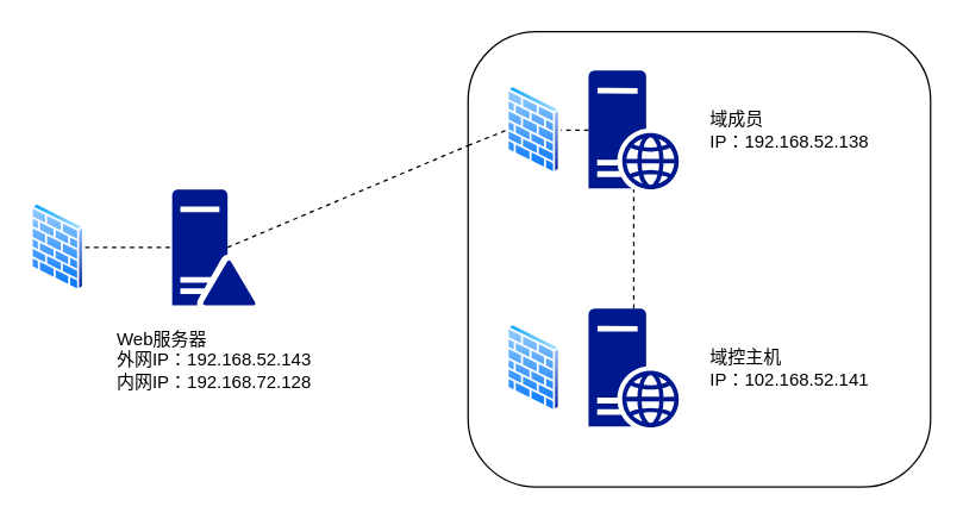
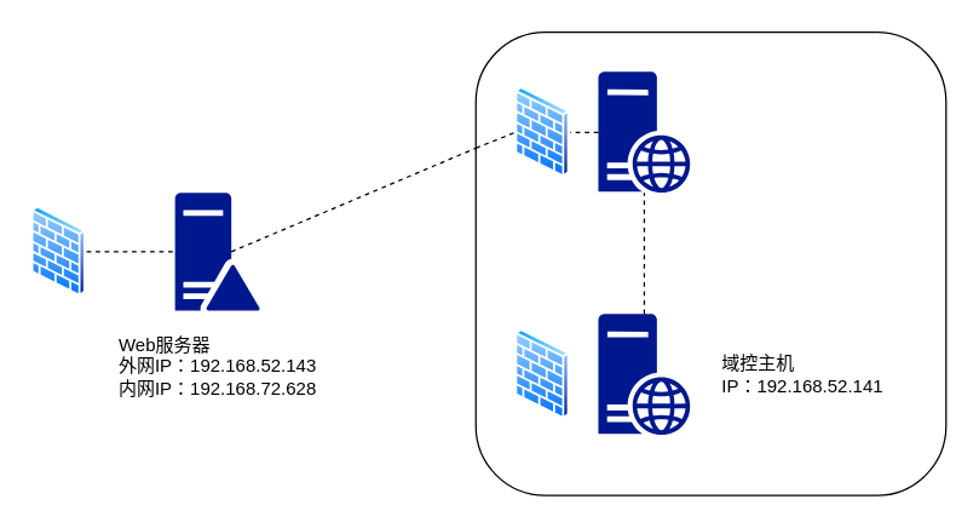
  <mxCell id="0" />
  <mxCell id="1" parent="0" />
  <mxCell id="2" value="" style="rounded=1;whiteSpace=wrap;html=1;" parent="1" vertex="1"><mxGeometry x="314" y="20.89" width="311" height="306.11" as="geometry" /></mxCell>
  <mxCell id="3" value="" style="sketch=0;aspect=fixed;pointerEvents=1;shadow=0;dashed=0;html=1;strokeColor=none;labelPosition=center;verticalLabelPosition=bottom;verticalAlign=top;align=center;fillColor=#00188D;shape=mxgraph.mscae.enterprise.web_server" parent="1" vertex="1"><mxGeometry x="395" y="47" width="60.8" height="80" as="geometry" /></mxCell>
  <mxCell id="4" value="" style="sketch=0;aspect=fixed;pointerEvents=1;shadow=0;dashed=0;html=1;strokeColor=none;labelPosition=center;verticalLabelPosition=bottom;verticalAlign=top;align=center;fillColor=#00188D;shape=mxgraph.mscae.enterprise.web_server" parent="1" vertex="1"><mxGeometry x="395" y="207" width="60.8" height="80" as="geometry" /></mxCell>
  <mxCell id="5" value="" style="sketch=0;aspect=fixed;pointerEvents=1;shadow=0;dashed=0;html=1;strokeColor=none;labelPosition=center;verticalLabelPosition=bottom;verticalAlign=top;align=center;fillColor=#00188D;shape=mxgraph.mscae.enterprise.domain_controller" parent="1" vertex="1"><mxGeometry x="115" y="127" width="56" height="77.78" as="geometry" /></mxCell>
- <mxCell id="6" value="&lt;div&gt;域成员&lt;/div&gt;IP：192.168.52.138" style="text;html=1;align=left;verticalAlign=middle;whiteSpace=wrap;rounded=0;" parent="1" vertex="1"><mxGeometry x="475" y="72" width="110" height="30" as="geometry" /></mxCell>
- <mxCell id="7" value="&lt;div&gt;域控主机&lt;/div&gt;IP：102.168.52.141" style="text;html=1;align=left;verticalAlign=middle;whiteSpace=wrap;rounded=0;" parent="1" vertex="1"><mxGeometry x="475" y="232" width="110" height="30" as="geometry" /></mxCell>
+ <mxCell id="7" value="&lt;div&gt;域控主机&lt;/div&gt;IP：192.168.52.141" style="text;html=1;align=left;verticalAlign=middle;whiteSpace=wrap;rounded=0;" parent="1" vertex="1"><mxGeometry x="475" y="232" width="110" height="30" as="geometry" /></mxCell>
  <mxCell id="8" value="" style="endArrow=none;dashed=1;html=1;rounded=0;exitX=0.665;exitY=0.5;exitDx=0;exitDy=0;exitPerimeter=0;entryX=0;entryY=0.25;entryDx=0;entryDy=0;" parent="1" source="5" target="2" edge="1"><mxGeometry width="50" height="50" relative="1" as="geometry"><mxPoint x="365" y="107" as="sourcePoint" /><mxPoint x="415" y="57" as="targetPoint" /><Array as="points" /></mxGeometry></mxCell>
- <mxCell id="9" value="&lt;div style=&quot;text-align: left;&quot;&gt;Web服务器&lt;/div&gt;&lt;div&gt;外网IP：192.168.52.143&lt;/div&gt;内网IP：192.168.72.128" style="text;html=1;align=center;verticalAlign=middle;whiteSpace=wrap;rounded=0;" parent="1" vertex="1"><mxGeometry x="70.5" y="227" width="145" height="30" as="geometry" /></mxCell>
+ <mxCell id="9" value="&lt;div style=&quot;text-align: left;&quot;&gt;Web服务器&lt;/div&gt;&lt;div&gt;外网IP：192.168.52.143&lt;/div&gt;内网IP：192.168.72.628" style="text;html=1;align=center;verticalAlign=middle;whiteSpace=wrap;rounded=0;" parent="1" vertex="1"><mxGeometry x="70.5" y="227" width="145" height="30" as="geometry" /></mxCell>
  <mxCell id="10" value="" style="image;aspect=fixed;perimeter=ellipsePerimeter;html=1;align=center;shadow=0;dashed=0;spacingTop=3;image=img/lib/active_directory/firewall.svg;" vertex="1" parent="1"><mxGeometry x="20" y="135.97" width="36.5" height="59.84" as="geometry" /></mxCell>
  <mxCell id="11" value="" style="endArrow=none;dashed=1;html=1;rounded=0;exitX=1;exitY=0.5;exitDx=0;exitDy=0;entryX=0;entryY=0.5;entryDx=0;entryDy=0;entryPerimeter=0;" edge="1" parent="1" source="10" target="5"><mxGeometry width="50" height="50" relative="1" as="geometry"><mxPoint x="170" y="107" as="sourcePoint" /><mxPoint x="220" y="57" as="targetPoint" /></mxGeometry></mxCell>
  <mxCell id="12" value="" style="image;aspect=fixed;perimeter=ellipsePerimeter;html=1;align=center;shadow=0;dashed=0;spacingTop=3;image=img/lib/active_directory/firewall.svg;" vertex="1" parent="1"><mxGeometry x="340" y="57.08" width="36.5" height="59.84" as="geometry" /></mxCell>
  <mxCell id="13" value="" style="image;aspect=fixed;perimeter=ellipsePerimeter;html=1;align=center;shadow=0;dashed=0;spacingTop=3;image=img/lib/active_directory/firewall.svg;" vertex="1" parent="1"><mxGeometry x="340" y="217.08" width="36.5" height="59.84" as="geometry" /></mxCell>
  <mxCell id="14" value="" style="endArrow=none;dashed=1;html=1;rounded=0;exitX=0;exitY=0.25;exitDx=0;exitDy=0;entryX=0;entryY=0.5;entryDx=0;entryDy=0;" edge="1" parent="1" source="2" target="12"><mxGeometry width="50" height="50" relative="1" as="geometry"><mxPoint x="340" y="107" as="sourcePoint" /><mxPoint x="390" y="57" as="targetPoint" /></mxGeometry></mxCell>
  <mxCell id="15" value="" style="endArrow=none;dashed=1;html=1;rounded=0;exitX=0;exitY=0.5;exitDx=0;exitDy=0;exitPerimeter=0;entryX=1;entryY=0.5;entryDx=0;entryDy=0;" edge="1" parent="1" source="3" target="12"><mxGeometry width="50" height="50" relative="1" as="geometry"><mxPoint x="340" y="107" as="sourcePoint" /><mxPoint x="390" y="57" as="targetPoint" /></mxGeometry></mxCell>
  <mxCell id="16" value="" style="endArrow=none;dashed=1;html=1;rounded=0;entryX=0.5;entryY=1;entryDx=0;entryDy=0;entryPerimeter=0;exitX=0.5;exitY=0;exitDx=0;exitDy=0;exitPerimeter=0;" edge="1" parent="1" source="4" target="3"><mxGeometry width="50" height="50" relative="1" as="geometry"><mxPoint x="340" y="107" as="sourcePoint" /><mxPoint x="390" y="57" as="targetPoint" /></mxGeometry></mxCell>
